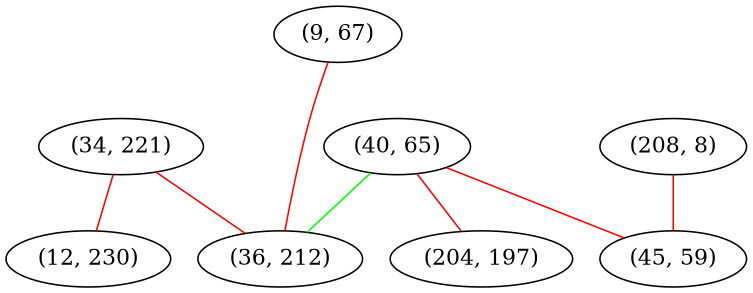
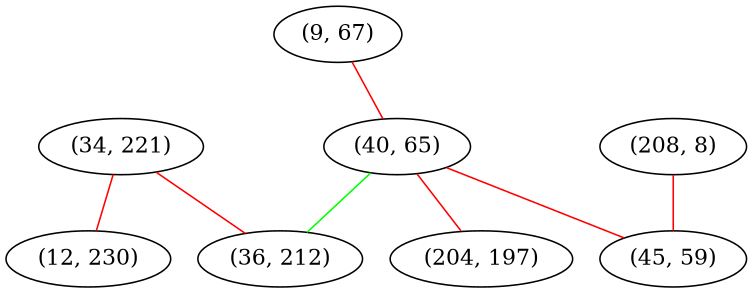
  graph {
    edge [color=red weight=1]
    "(34, 221)"
    "(12, 230)"
    "(36, 212)"
    "(9, 67)"
    "(40, 65)"
    "(204, 197)"
    "(45, 59)"
    "(208, 8)"
    "(34, 221)" -- "(12, 230)"
    "(34, 221)" -- "(36, 212)"
-   "(9, 67)" -- "(36, 212)"
+   "(9, 67)" -- "(40, 65)"
    "(40, 65)" -- "(36, 212)" [color=green weight=2]
    "(40, 65)" -- "(204, 197)"
    "(40, 65)" -- "(45, 59)"
    "(208, 8)" -- "(45, 59)"
  }
